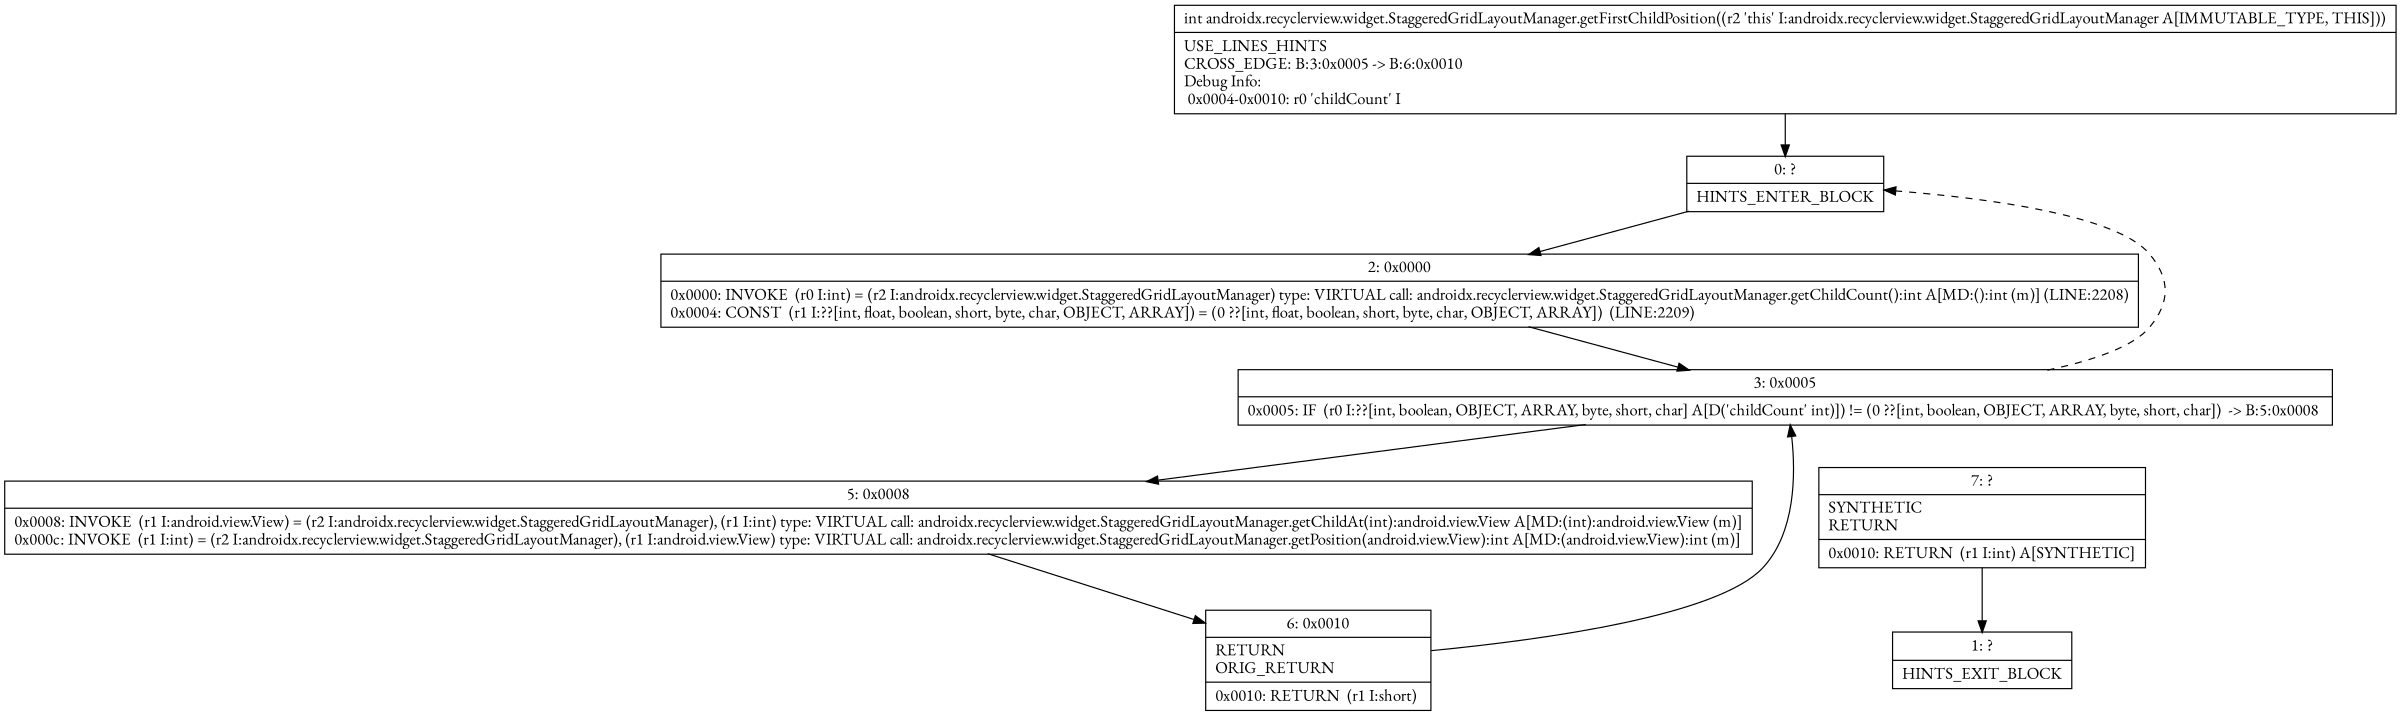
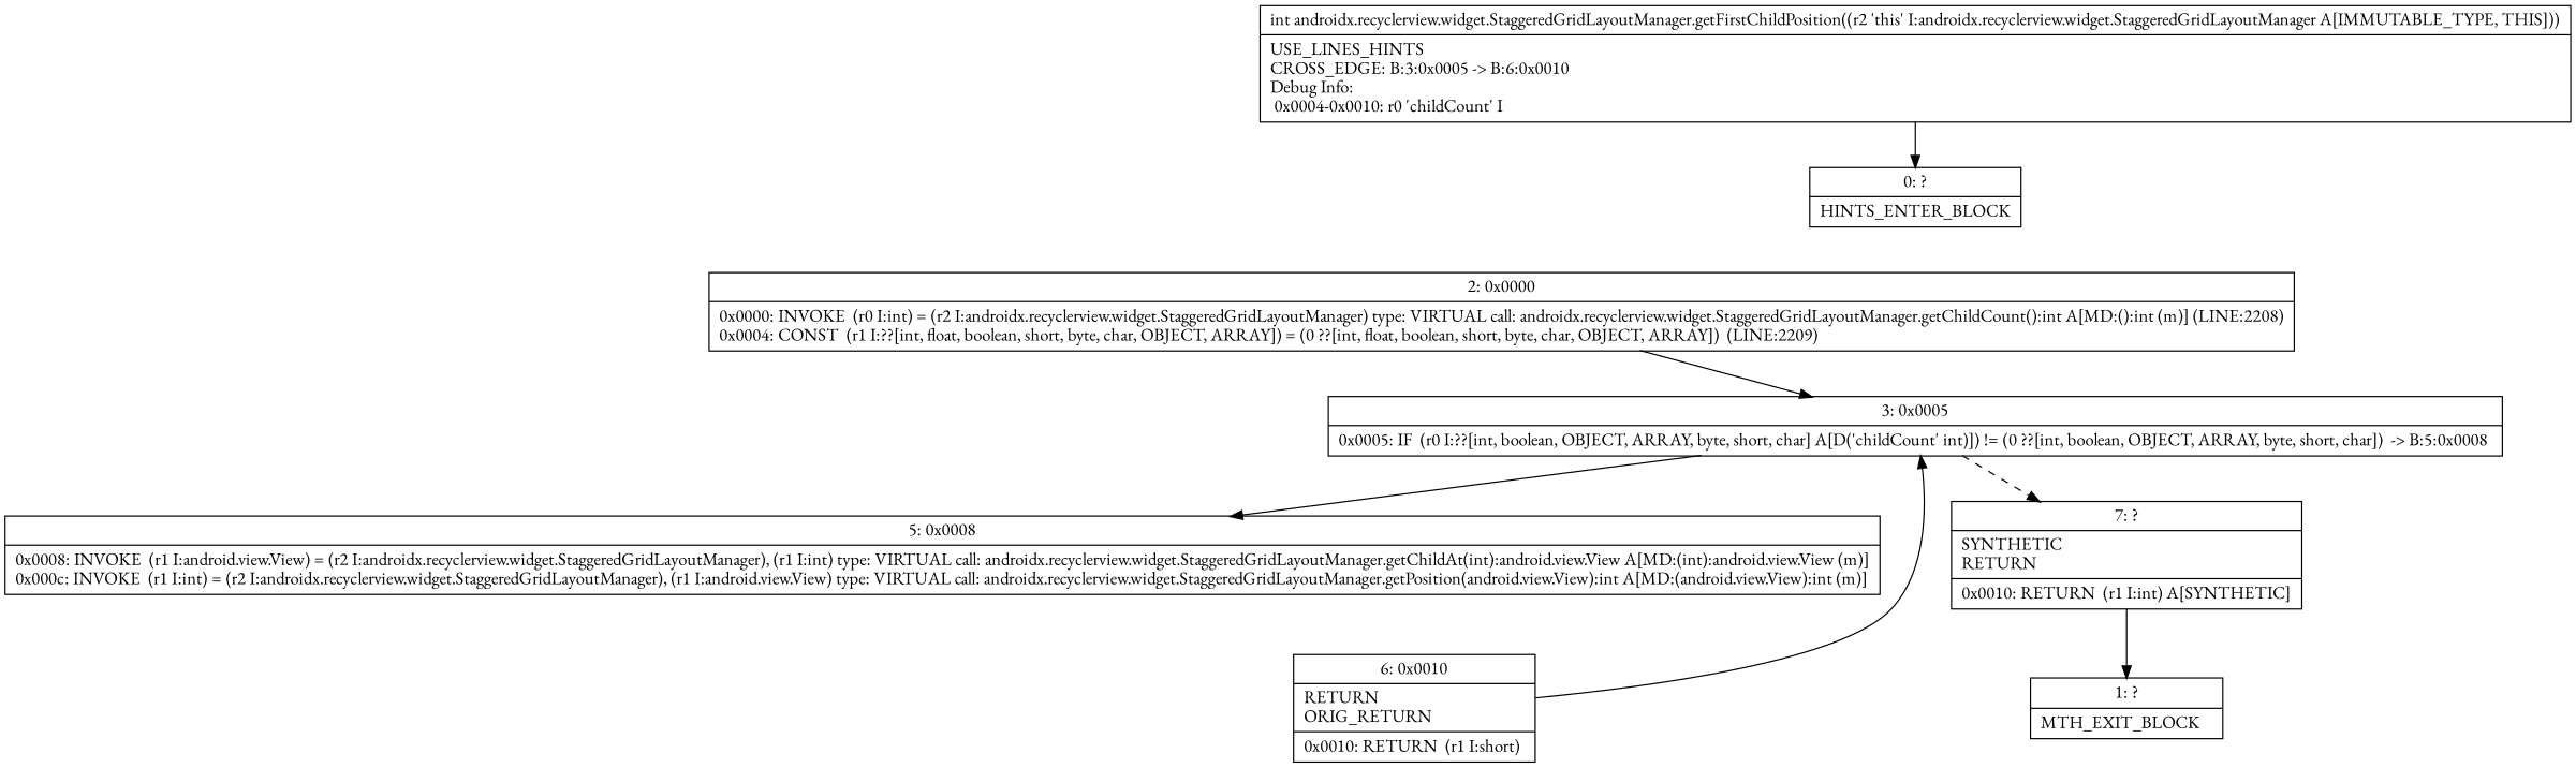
  digraph {
    fontname="EB Garamond"
    node [fontname="EB Garamond" shape=record]
    edge [fontname="EB Garamond"]
    n1 [label="{0\:\ ?|HINTS_ENTER_BLOCK\l}"]
    n2 [label="{2\:\ 0x0000|0x0000: INVOKE  (r0 I:int) = (r2 I:androidx.recyclerview.widget.StaggeredGridLayoutManager) type: VIRTUAL call: androidx.recyclerview.widget.StaggeredGridLayoutManager.getChildCount():int A[MD:():int (m)] (LINE:2208)\l0x0004: CONST  (r1 I:??[int, float, boolean, short, byte, char, OBJECT, ARRAY]) = (0 ??[int, float, boolean, short, byte, char, OBJECT, ARRAY])  (LINE:2209)\l}"]
    n3 [label="{3\:\ 0x0005|0x0005: IF  (r0 I:??[int, boolean, OBJECT, ARRAY, byte, short, char] A[D('childCount' int)]) != (0 ??[int, boolean, OBJECT, ARRAY, byte, short, char])  \-\> B:5:0x0008 \l}"]
    n4 [label="{5\:\ 0x0008|0x0008: INVOKE  (r1 I:android.view.View) = (r2 I:androidx.recyclerview.widget.StaggeredGridLayoutManager), (r1 I:int) type: VIRTUAL call: androidx.recyclerview.widget.StaggeredGridLayoutManager.getChildAt(int):android.view.View A[MD:(int):android.view.View (m)]\l0x000c: INVOKE  (r1 I:int) = (r2 I:androidx.recyclerview.widget.StaggeredGridLayoutManager), (r1 I:android.view.View) type: VIRTUAL call: androidx.recyclerview.widget.StaggeredGridLayoutManager.getPosition(android.view.View):int A[MD:(android.view.View):int (m)]\l}"]
    n5 [label="{7\:\ ?|SYNTHETIC\lRETURN\l|0x0010: RETURN  (r1 I:int) A[SYNTHETIC]\l}"]
    n6 [label="{6\:\ 0x0010|RETURN\lORIG_RETURN\l|0x0010: RETURN  (r1 I:short) \l}"]
-   n7 [label="{1\:\ ?|HINTS_EXIT_BLOCK\l}"]
+   n7 [label="{1\:\ ?|MTH_EXIT_BLOCK\l}"]
    n8 [label="{int androidx.recyclerview.widget.StaggeredGridLayoutManager.getFirstChildPosition((r2 'this' I:androidx.recyclerview.widget.StaggeredGridLayoutManager A[IMMUTABLE_TYPE, THIS]))  | USE_LINES_HINTS\lCROSS_EDGE: B:3:0x0005 \-\> B:6:0x0010\lDebug Info:\l  0x0004\-0x0010: r0 'childCount' I\l}"]
-   n1 -> n2
    n2 -> n3
    n3 -> n4
-   n3 -> n1 [style=dashed]
-   n4 -> n6
+   n3 -> n5 [style=dashed]
    n5 -> n7
    n6 -> n3
    n8 -> n1
  }
